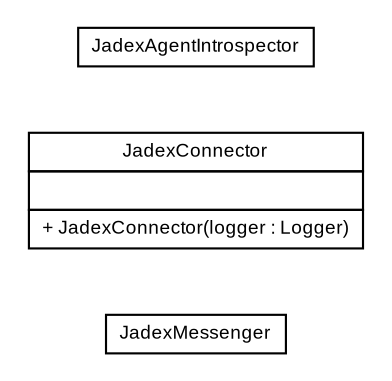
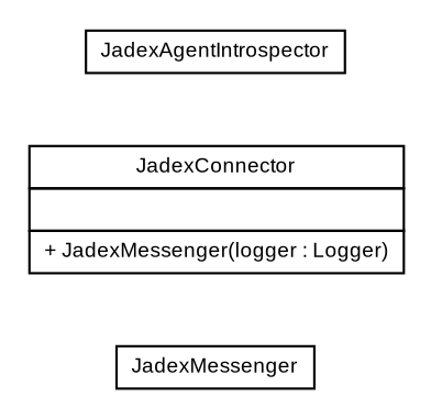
  digraph {
    nodesep=0.25
    ranksep=0.5
    rankdir=LR
    node [fontcolor=black fontname=arial fontsize=9.0 shape=plaintext]
    n1 [label=<<table title="es.upm.dit.gsi.beast.platform.jadex.JadexMessenger" border="0" cellborder="1" cellspacing="0" cellpadding="2" port="p" href="./JadexMessenger.html"> 		<tr><td><table border="0" cellspacing="0" cellpadding="1"> <tr><td align="center" balign="center"> JadexMessenger </td></tr> 		</table></td></tr> 		</table>>]
-   n2 [label=<<table title="es.upm.dit.gsi.beast.platform.jadex.JadexConnector" border="0" cellborder="1" cellspacing="0" cellpadding="2" port="p" href="./JadexConnector.html"> 		<tr><td><table border="0" cellspacing="0" cellpadding="1"> <tr><td align="center" balign="center"> JadexConnector </td></tr> 		</table></td></tr> 		<tr><td><table border="0" cellspacing="0" cellpadding="1"> <tr><td align="left" balign="left">  </td></tr> 		</table></td></tr> 		<tr><td><table border="0" cellspacing="0" cellpadding="1"> <tr><td align="left" balign="left"> + JadexConnector(logger : Logger) </td></tr> 		</table></td></tr> 		</table>>]
+   n2 [label=<<table title="es.upm.dit.gsi.beast.platform.jadex.JadexConnector" border="0" cellborder="1" cellspacing="0" cellpadding="2" port="p" href="./JadexConnector.html"> 		<tr><td><table border="0" cellspacing="0" cellpadding="1"> <tr><td align="center" balign="center"> JadexConnector </td></tr> 		</table></td></tr> 		<tr><td><table border="0" cellspacing="0" cellpadding="1"> <tr><td align="left" balign="left">  </td></tr> 		</table></td></tr> 		<tr><td><table border="0" cellspacing="0" cellpadding="1"> <tr><td align="left" balign="left"> + JadexMessenger(logger : Logger) </td></tr> 		</table></td></tr> 		</table>>]
    n3 [label=<<table title="es.upm.dit.gsi.beast.platform.jadex.JadexAgentIntrospector" border="0" cellborder="1" cellspacing="0" cellpadding="2" port="p" href="./JadexAgentIntrospector.html"> 		<tr><td><table border="0" cellspacing="0" cellpadding="1"> <tr><td align="center" balign="center"> JadexAgentIntrospector </td></tr> 		</table></td></tr> 		</table>>]
  }
